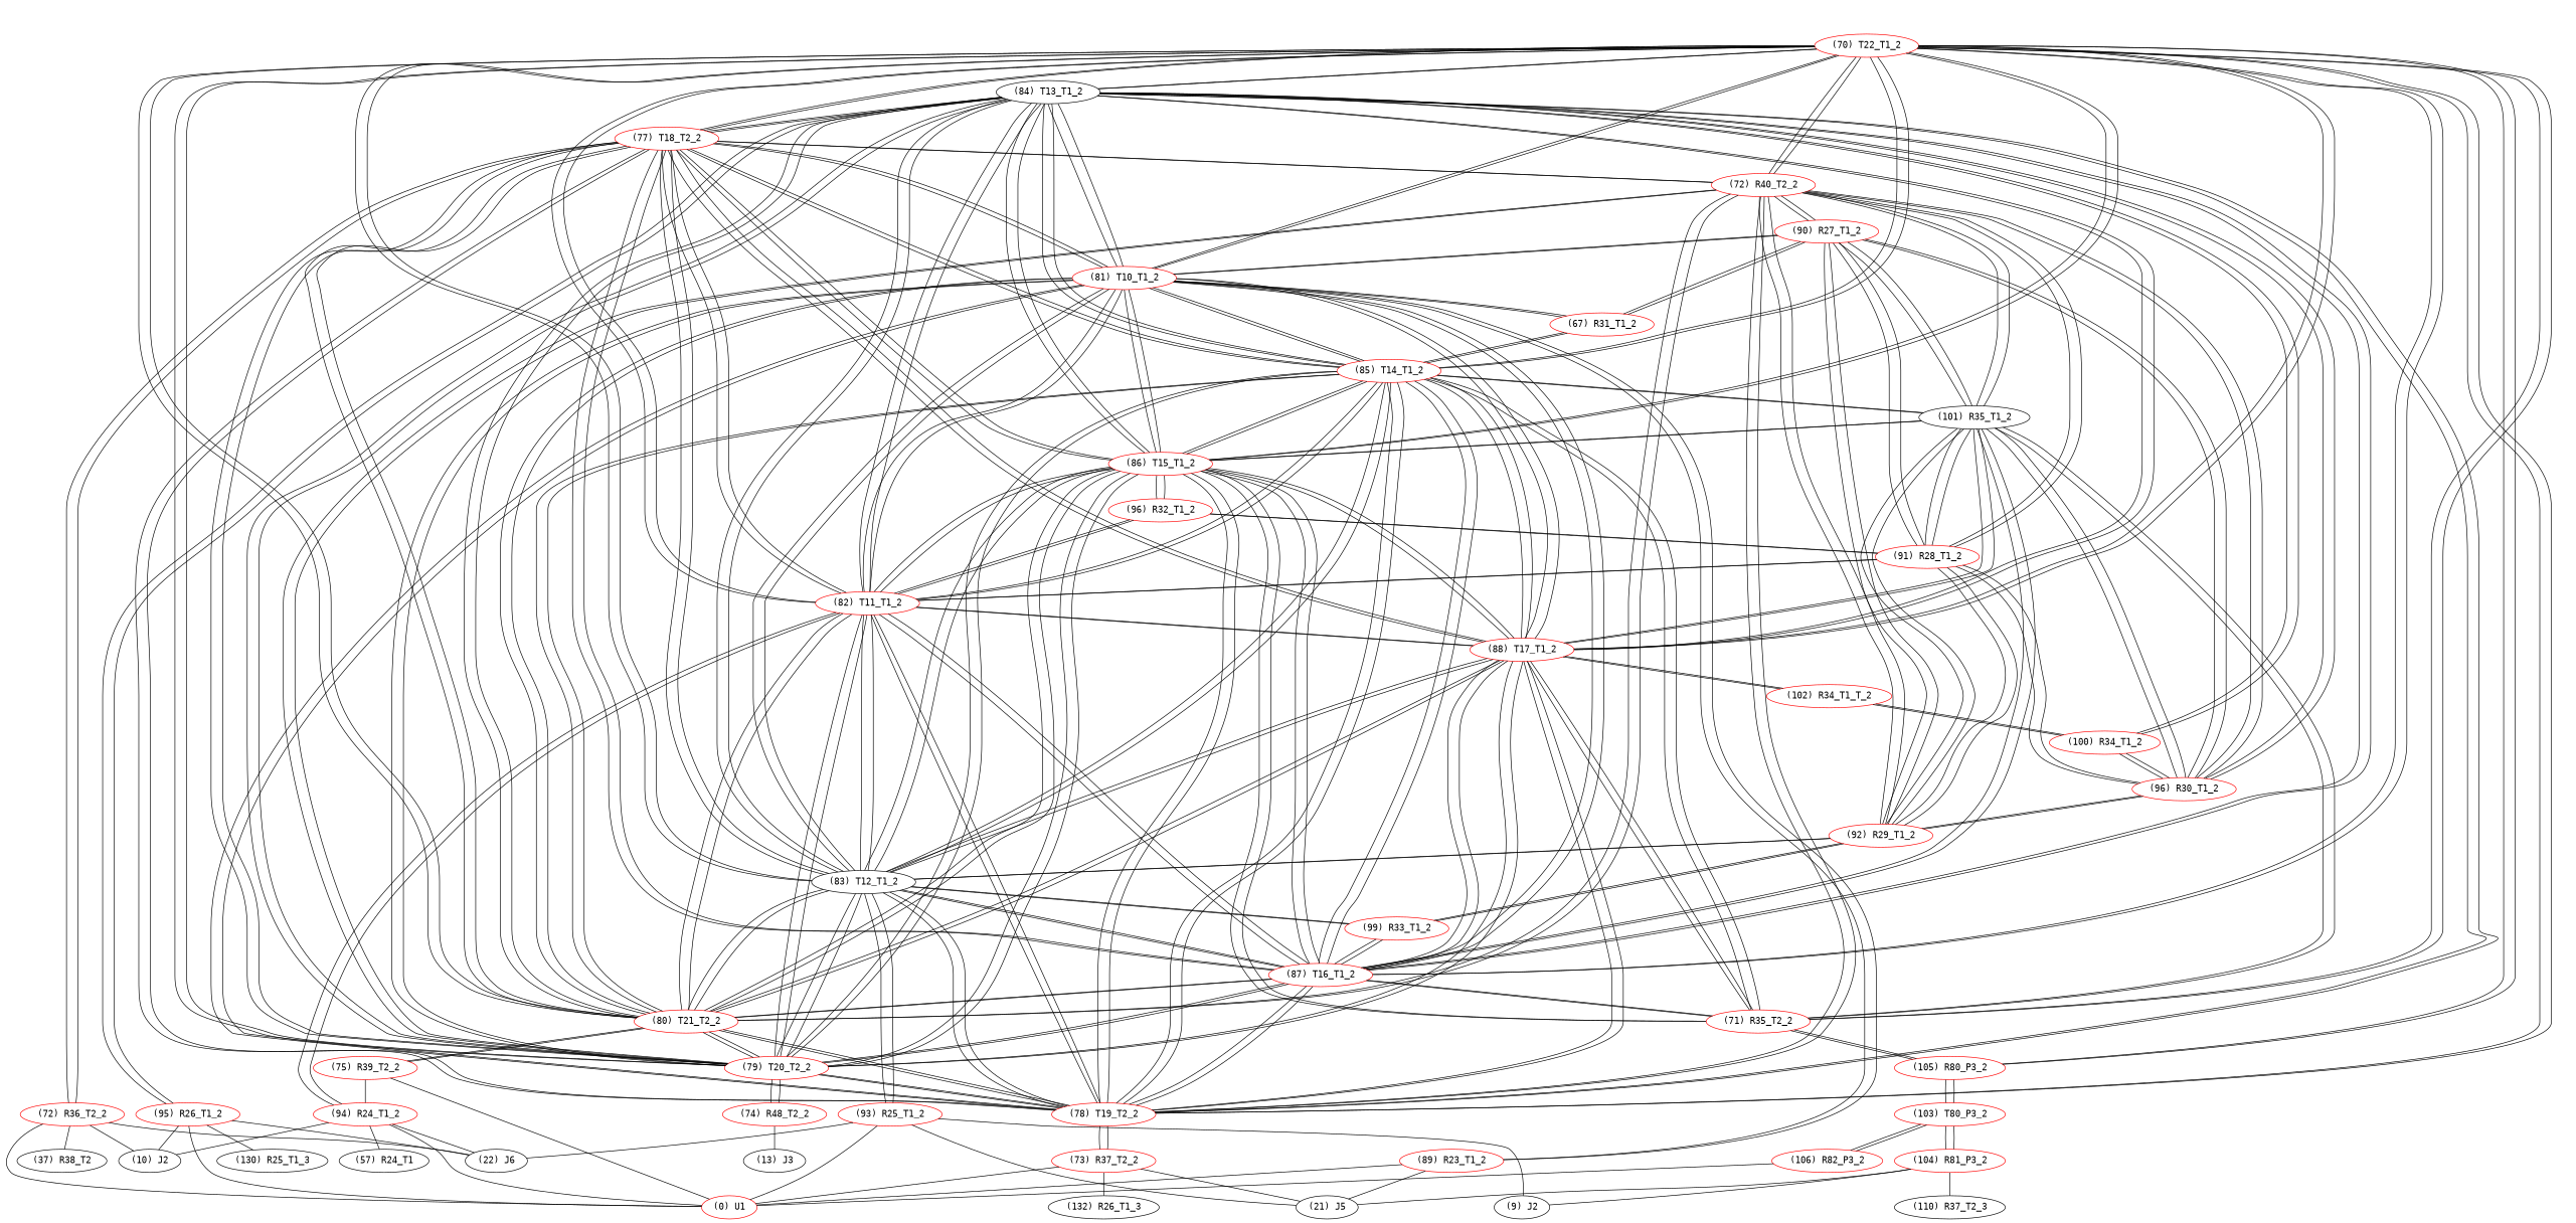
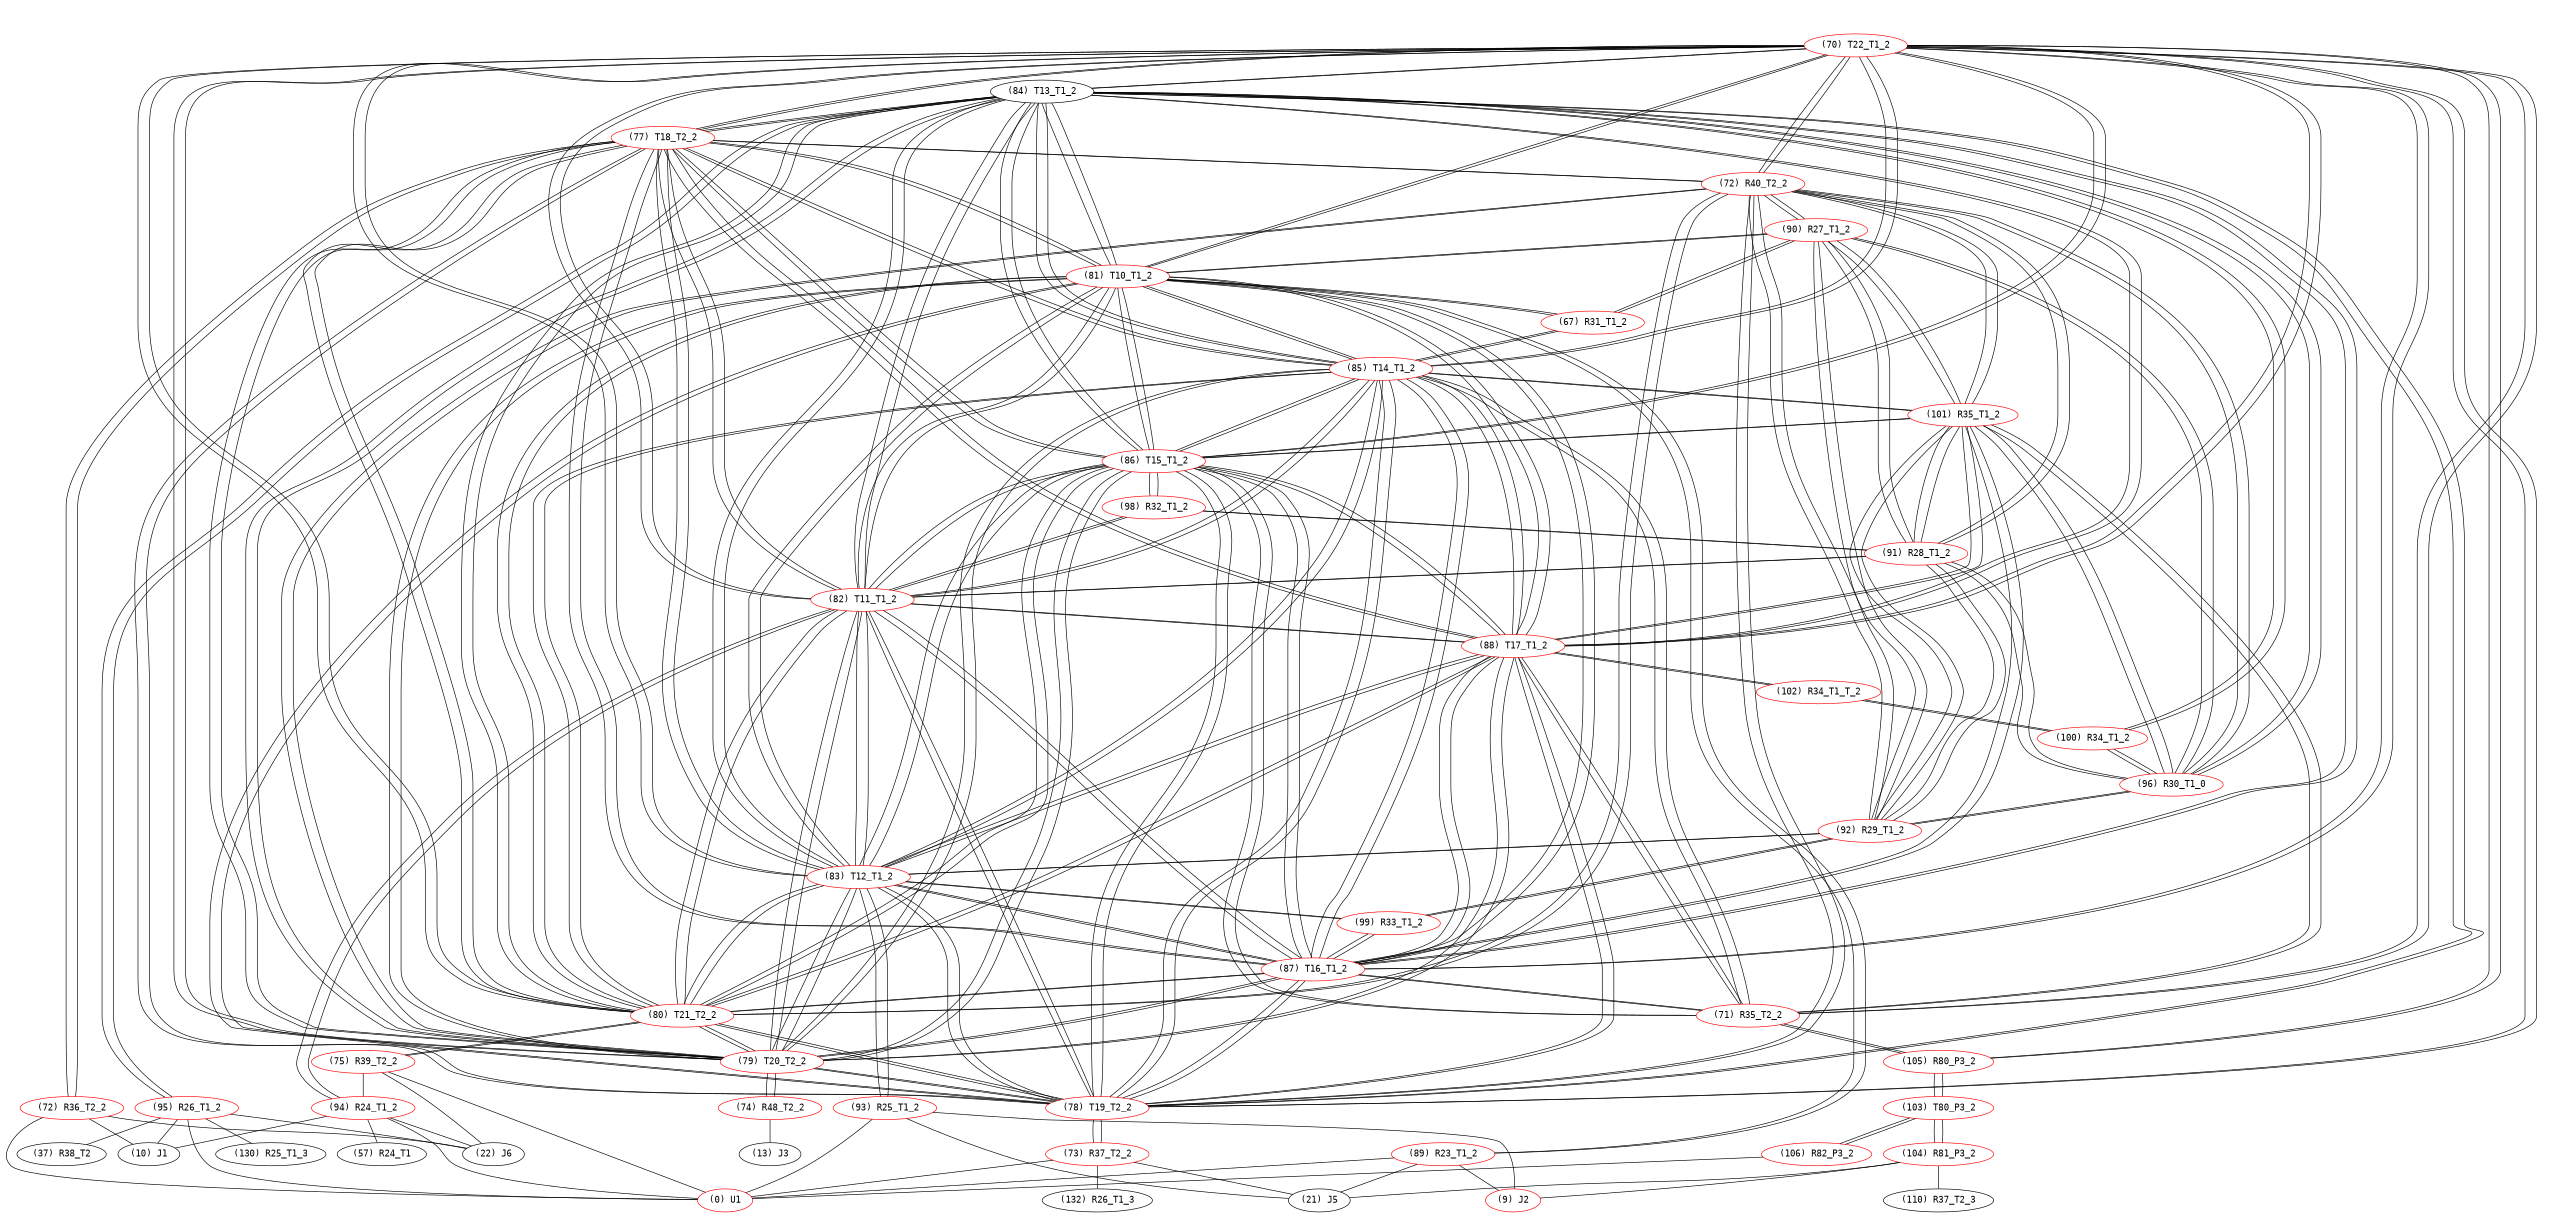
  graph {
    fontname="DejaVu Sans Mono"
    node [color=red fontname="DejaVu Sans Mono"]
    edge [fontname="DejaVu Sans Mono"]
    n1 [label="(70) T22_T1_2"]
    n2 [color=black label="(84) T13_T1_2"]
    n3 [label="(77) T18_T2_2"]
    n4 [label="(78) T19_T2_2"]
-   n5 [color=black label="(83) T12_T1_2"]
+   n5 [label="(83) T12_T1_2"]
    n6 [label="(86) T15_T1_2"]
    n7 [label="(85) T14_T1_2"]
    n8 [label="(79) T20_T2_2"]
    n9 [label="(80) T21_T2_2"]
    n10 [label="(82) T11_T1_2"]
    n11 [label="(81) T10_T1_2"]
    n12 [label="(87) T16_T1_2"]
    n13 [label="(88) T17_T1_2"]
    n14 [label="(72) R40_T2_2"]
    n15 [label="(105) R80_P3_2"]
    n16 [label="(71) R35_T2_2"]
-   n17 [label="(96) R30_T1_2"]
+   n17 [label="(96) R30_T1_0"]
    n18 [label="(100) R34_T1_2"]
    n19 [label="(95) R26_T1_2"]
    n20 [label="(72) R36_T2_2"]
    n21 [label="(73) R37_T2_2"]
    n22 [label="(92) R29_T1_2"]
    n23 [label="(99) R33_T1_2"]
    n24 [label="(93) R25_T1_2"]
-   n25 [color=black label="(101) R35_T1_2"]
-   n26 [label="(96) R32_T1_2"]
+   n25 [label="(101) R35_T1_2"]
+   n26 [label="(98) R32_T1_2"]
    n27 [label="(67) R31_T1_2"]
    n28 [label="(74) R48_T2_2"]
    n29 [label="(75) R39_T2_2"]
    n30 [label="(91) R28_T1_2"]
    n31 [label="(94) R24_T1_2"]
    n32 [label="(90) R27_T1_2"]
    n33 [label="(89) R23_T1_2"]
    n34 [label="(102) R34_T1_T_2"]
    n35 [label="(103) T80_P3_2"]
    n36 [label="(22) J6" color=""]
    n37 [label="(0) U1"]
-   n38 [label="(10) J2" color=""]
+   n38 [label="(10) J1" color=""]
    n39 [label="(130) R25_T1_3" color=""]
    n40 [label="(37) R38_T2" color=""]
    n41 [label="(21) J5" color=""]
    n42 [label="(132) R26_T1_3" color=""]
-   n43 [label="(9) J2" color=""]
+   n43 [label="(9) J2"]
    n44 [label="(13) J3" color=""]
    n45 [label="(57) R24_T1" color=""]
    n46 [label="(104) R81_P3_2"]
    n47 [label="(106) R82_P3_2"]
    n48 [label="(110) R37_T2_3" color=""]
    n1 -- n2
    n1 -- n3
    n1 -- n4
    n1 -- n5
    n1 -- n6
    n1 -- n7
    n1 -- n8
    n1 -- n9
    n1 -- n10
    n1 -- n11
    n1 -- n12
    n1 -- n13
    n1 -- n14
    n1 -- n15
    n1 -- n16
    n2 -- n1
    n2 -- n3
    n2 -- n4
    n2 -- n5
    n2 -- n6
    n2 -- n7
    n2 -- n8
    n2 -- n9
    n2 -- n10
    n2 -- n11
    n2 -- n12
    n2 -- n13
    n2 -- n17
    n2 -- n18
    n2 -- n19
    n3 -- n1
    n3 -- n2
    n3 -- n4
    n3 -- n5
    n3 -- n6
    n3 -- n7
    n3 -- n8
    n3 -- n9
    n3 -- n10
    n3 -- n11
    n3 -- n12
    n3 -- n13
    n3 -- n14
    n3 -- n20
    n4 -- n1
    n4 -- n2
    n4 -- n3
    n4 -- n5
    n4 -- n6
    n4 -- n7
    n4 -- n8
    n4 -- n9
    n4 -- n10
    n4 -- n11
    n4 -- n12
    n4 -- n13
    n4 -- n14
    n4 -- n21
    n5 -- n1
    n5 -- n2
    n5 -- n3
    n5 -- n4
    n5 -- n6
    n5 -- n7
    n5 -- n8
    n5 -- n9
    n5 -- n10
    n5 -- n11
    n5 -- n12
    n5 -- n13
    n5 -- n22
    n5 -- n23
    n5 -- n24
    n6 -- n1
    n6 -- n2
    n6 -- n3
    n6 -- n4
    n6 -- n5
    n6 -- n7
    n6 -- n8
    n6 -- n9
    n6 -- n10
    n6 -- n11
    n6 -- n12
    n6 -- n13
    n6 -- n16
    n6 -- n25
    n6 -- n26
    n7 -- n1
    n7 -- n2
    n7 -- n3
    n7 -- n4
    n7 -- n5
    n7 -- n6
    n7 -- n8
    n7 -- n9
    n7 -- n10
    n7 -- n11
    n7 -- n12
    n7 -- n13
    n7 -- n16
    n7 -- n25
    n7 -- n27
    n8 -- n1
    n8 -- n2
    n8 -- n3
    n8 -- n4
    n8 -- n5
    n8 -- n6
    n8 -- n7
    n8 -- n9
    n8 -- n10
    n8 -- n11
    n8 -- n12
    n8 -- n13
    n8 -- n14
    n8 -- n28
    n9 -- n1
    n9 -- n2
    n9 -- n3
    n9 -- n4
    n9 -- n5
    n9 -- n6
    n9 -- n7
    n9 -- n8
    n9 -- n10
    n9 -- n11
    n9 -- n12
    n9 -- n13
    n9 -- n14
    n9 -- n29
    n10 -- n1
    n10 -- n2
    n10 -- n3
    n10 -- n4
    n10 -- n5
    n10 -- n6
    n10 -- n7
    n10 -- n8
    n10 -- n9
    n10 -- n11
    n10 -- n12
    n10 -- n13
    n10 -- n26
    n10 -- n30
    n10 -- n31
    n11 -- n1
    n11 -- n2
    n11 -- n3
    n11 -- n4
    n11 -- n5
    n11 -- n6
    n11 -- n7
    n11 -- n8
    n11 -- n9
    n11 -- n10
    n11 -- n12
    n11 -- n13
    n11 -- n27
    n11 -- n32
    n11 -- n33
    n12 -- n1
    n12 -- n2
    n12 -- n3
    n12 -- n4
    n12 -- n5
    n12 -- n6
    n12 -- n7
    n12 -- n8
    n12 -- n9
    n12 -- n10
    n12 -- n11
    n12 -- n13
    n12 -- n16
    n12 -- n23
    n12 -- n25
    n13 -- n1
    n13 -- n2
    n13 -- n3
    n13 -- n4
    n13 -- n5
    n13 -- n6
    n13 -- n7
    n13 -- n8
    n13 -- n9
    n13 -- n10
    n13 -- n11
    n13 -- n12
    n13 -- n16
    n13 -- n25
    n13 -- n34
    n14 -- n1
    n14 -- n3
    n14 -- n4
    n14 -- n8
    n14 -- n9
    n14 -- n17
    n14 -- n22
    n14 -- n25
    n14 -- n30
    n14 -- n32
    n15 -- n1
    n15 -- n16
    n15 -- n35
    n16 -- n1
    n16 -- n6
    n16 -- n7
    n16 -- n12
    n16 -- n13
    n16 -- n15
    n16 -- n25
    n17 -- n2
    n17 -- n14
    n17 -- n18
    n17 -- n22
    n17 -- n25
    n17 -- n30
    n17 -- n32
    n18 -- n2
    n18 -- n17
    n18 -- n34
    n19 -- n2
    n19 -- n36
    n19 -- n37
    n19 -- n38
    n19 -- n39
    n20 -- n3
    n20 -- n36
    n20 -- n37
    n20 -- n38
-   n20 -- n40
+   n19 -- n40
    n21 -- n4
    n21 -- n37
    n21 -- n41
    n21 -- n42
    n22 -- n5
    n22 -- n14
    n22 -- n17
    n22 -- n23
    n22 -- n25
    n22 -- n30
    n22 -- n32
    n23 -- n5
    n23 -- n12
    n23 -- n22
    n24 -- n5
    n24 -- n37
    n24 -- n41
    n24 -- n43
    n25 -- n6
    n25 -- n7
    n25 -- n12
    n25 -- n13
    n25 -- n14
    n25 -- n16
    n25 -- n17
    n25 -- n22
    n25 -- n30
    n25 -- n32
    n26 -- n6
    n26 -- n10
    n26 -- n30
    n27 -- n7
    n27 -- n11
    n27 -- n32
    n28 -- n8
    n28 -- n44
    n29 -- n9
    n29 -- n31
-   n24 -- n36
+   n29 -- n36
    n29 -- n37
    n30 -- n10
    n30 -- n14
    n30 -- n17
    n30 -- n22
    n30 -- n25
    n30 -- n26
    n30 -- n32
    n31 -- n10
    n31 -- n36
    n31 -- n37
    n31 -- n38
    n31 -- n45
    n32 -- n11
    n32 -- n14
    n32 -- n17
    n32 -- n22
    n32 -- n25
    n32 -- n27
    n32 -- n30
    n33 -- n11
    n33 -- n37
    n33 -- n41
+   n33 -- n43
    n34 -- n13
    n34 -- n18
    n35 -- n15
    n35 -- n46
    n35 -- n47
    n46 -- n35
    n46 -- n41
    n46 -- n43
    n46 -- n48
    n47 -- n35
    n47 -- n37
  }
